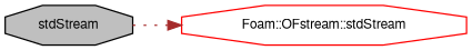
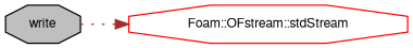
  digraph {
    rankdir=LR
    node [fontname=FreeSans fontsize=10 shape=octagon]
-   n1 [color=black fillcolor=grey75 fontcolor=black height=0.2 label=stdStream style=filled width=0.4]
+   n1 [color=black fillcolor=grey75 fontcolor=black height=0.2 label=write style=filled width=0.4]
    n2 [color=red height=0.2 label="Foam::OFstream::stdStream" width=0.4]
    n1 -> n2 [color=brown fontname=FreeSans fontsize=10 labelfontname=FreeSans labelfontsize=10 style=dotted]
  }
